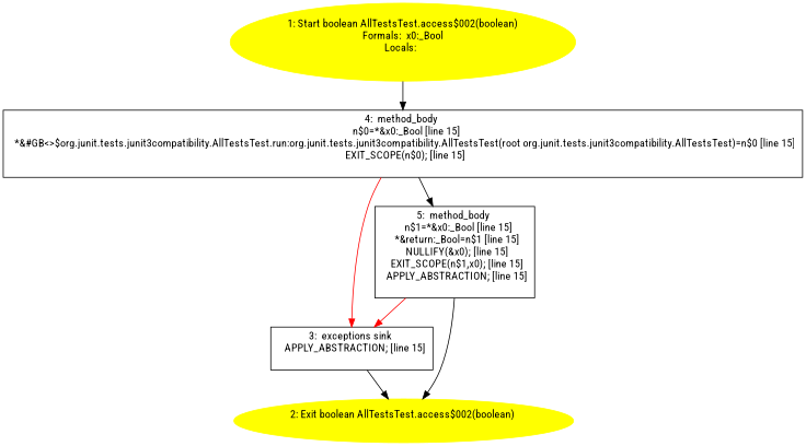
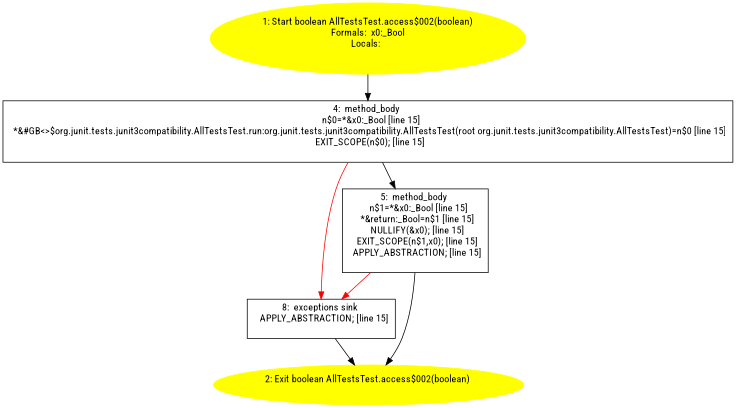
  digraph {
    fontname="Roboto Condensed"
    node [fontname="Roboto Condensed" shape=box]
    edge [fontname="Roboto Condensed"]
    n1 [color=yellow label="1: Start boolean AllTestsTest.access$002(boolean)\nFormals:  x0:_Bool\nLocals:  \n  " style=filled shape=""]
    n2 [label="4:  method_body \n   n$0=*&x0:_Bool [line 15]\n  *&#GB<>$org.junit.tests.junit3compatibility.AllTestsTest.run:org.junit.tests.junit3compatibility.AllTestsTest(root org.junit.tests.junit3compatibility.AllTestsTest)=n$0 [line 15]\n  EXIT_SCOPE(n$0); [line 15]\n "]
-   n3 [label="3:  exceptions sink \n   APPLY_ABSTRACTION; [line 15]\n "]
+   n3 [label="8:  exceptions sink \n   APPLY_ABSTRACTION; [line 15]\n "]
    n4 [label="5:  method_body \n   n$1=*&x0:_Bool [line 15]\n  *&return:_Bool=n$1 [line 15]\n  NULLIFY(&x0); [line 15]\n  EXIT_SCOPE(n$1,x0); [line 15]\n  APPLY_ABSTRACTION; [line 15]\n "]
    n5 [color=yellow label="2: Exit boolean AllTestsTest.access$002(boolean) \n  " style=filled shape=""]
    n1 -> n2
    n2 -> n3 [color=red]
    n2 -> n4
    n3 -> n5
    n4 -> n3 [color=red]
    n4 -> n5
  }
